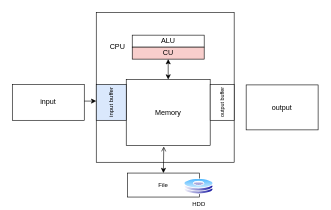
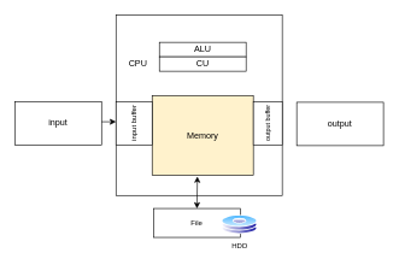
  <mxCell id="0" />
  <mxCell id="1" parent="0" />
  <mxCell id="2" value="" style="rounded=0;whiteSpace=wrap;html=1;labelBackgroundColor=#FFFFFF;fontColor=#000000;" vertex="1" parent="1"><mxGeometry x="160" y="20" width="230" height="250" as="geometry" /></mxCell>
- <mxCell id="3" value="Memory" style="rounded=0;whiteSpace=wrap;html=1;" vertex="1" parent="1"><mxGeometry x="210" y="132" width="140" height="110" as="geometry" /></mxCell>
+ <mxCell id="3" value="Memory" style="rounded=0;whiteSpace=wrap;html=1;fillColor=#fff2cc;" vertex="1" parent="1"><mxGeometry x="210" y="132" width="140" height="110" as="geometry" /></mxCell>
  <mxCell id="4" value="input" style="rounded=0;whiteSpace=wrap;html=1;" vertex="1" parent="1"><mxGeometry x="20" y="140" width="120" height="60" as="geometry" /></mxCell>
- <mxCell id="5" value="output" style="rounded=0;whiteSpace=wrap;html=1;" vertex="1" parent="1"><mxGeometry x="410" y="141" width="120" height="75" as="geometry" /></mxCell>
+ <mxCell id="5" value="output" style="rounded=0;whiteSpace=wrap;html=1;" vertex="1" parent="1"><mxGeometry x="410" y="141" width="120" height="60" as="geometry" /></mxCell>
  <mxCell id="6" value="ALU" style="rounded=0;whiteSpace=wrap;html=1;" vertex="1" parent="1"><mxGeometry x="220" y="58" width="120" height="20" as="geometry" /></mxCell>
- <mxCell id="7" value="CU" style="rounded=0;whiteSpace=wrap;html=1;fillColor=#f8cecc;" vertex="1" parent="1"><mxGeometry x="220" y="78" width="120" height="20" as="geometry" /></mxCell>
- <mxCell id="8" value="CPU" style="text;html=1;resizable=0;autosize=1;align=center;verticalAlign=middle;points=[];fillColor=none;strokeColor=none;rounded=0;" vertex="1" parent="1"><mxGeometry x="175" y="68" width="40" height="20" as="geometry" /></mxCell>
- <mxCell id="9" value="&lt;font style=&quot;font-size: 10px&quot;&gt;input buffer&lt;/font&gt;" style="rounded=0;whiteSpace=wrap;html=1;fontFamily=Helvetica;labelBackgroundColor=none;horizontal=0;fillColor=#dae8fc;" vertex="1" parent="1"><mxGeometry x="160" y="140" width="50" height="60" as="geometry" /></mxCell>
+ <mxCell id="7" value="CU" style="rounded=0;whiteSpace=wrap;html=1;" vertex="1" parent="1"><mxGeometry x="220" y="78" width="120" height="20" as="geometry" /></mxCell>
+ <mxCell id="8" value="CPU" style="text;html=1;resizable=0;autosize=1;align=center;verticalAlign=middle;points=[];fillColor=none;strokeColor=none;rounded=0;" vertex="1" parent="1"><mxGeometry x="170" y="78" width="40" height="20" as="geometry" /></mxCell>
+ <mxCell id="9" value="&lt;font style=&quot;font-size: 10px&quot;&gt;input buffer&lt;/font&gt;" style="rounded=0;whiteSpace=wrap;html=1;fontFamily=Helvetica;labelBackgroundColor=none;horizontal=0;" vertex="1" parent="1"><mxGeometry x="160" y="140" width="50" height="60" as="geometry" /></mxCell>
  <mxCell id="10" value="&lt;font style=&quot;font-size: 9px&quot;&gt;output buffer&lt;/font&gt;" style="rounded=0;whiteSpace=wrap;html=1;horizontal=0;" vertex="1" parent="1"><mxGeometry x="350" y="140" width="40" height="60" as="geometry" /></mxCell>
  <mxCell id="11" value="File" style="rounded=0;whiteSpace=wrap;html=1;fontFamily=Helvetica;fontSize=10;" vertex="1" parent="1"><mxGeometry x="212" y="288" width="120" height="40" as="geometry" /></mxCell>
  <mxCell id="12" value="HDD" style="aspect=fixed;perimeter=ellipsePerimeter;html=1;align=center;shadow=0;dashed=0;spacingTop=3;image;image=img/lib/active_directory/hard_disk.svg;fontFamily=Helvetica;fontSize=10;" vertex="1" parent="1"><mxGeometry x="306" y="297" width="50" height="27" as="geometry" /></mxCell>
- <mxCell id="13" value="" style="endArrow=open;startArrow=classic;html=1;fontFamily=Helvetica;fontSize=10;exitX=0.5;exitY=0;exitDx=0;exitDy=0;entryX=0.447;entryY=1.016;entryDx=0;entryDy=0;entryPerimeter=0;" edge="1" parent="1" source="11" target="3"><mxGeometry width="50" height="50" relative="1" as="geometry"><mxPoint x="250" y="218" as="sourcePoint" /><mxPoint x="300" y="168" as="targetPoint" /></mxGeometry></mxCell>
+ <mxCell id="13" value="" style="endArrow=classic;startArrow=classic;html=1;fontFamily=Helvetica;fontSize=10;exitX=0.5;exitY=0;exitDx=0;exitDy=0;entryX=0.447;entryY=1.016;entryDx=0;entryDy=0;entryPerimeter=0;" edge="1" parent="1" source="11" target="3"><mxGeometry width="50" height="50" relative="1" as="geometry"><mxPoint x="250" y="218" as="sourcePoint" /><mxPoint x="300" y="168" as="targetPoint" /></mxGeometry></mxCell>
  <mxCell id="14" value="" style="endArrow=classic;html=1;fontFamily=Helvetica;fontSize=10;" edge="1" parent="1"><mxGeometry width="50" height="50" relative="1" as="geometry"><mxPoint x="140" y="168" as="sourcePoint" /><mxPoint x="160" y="168" as="targetPoint" /></mxGeometry></mxCell>
- <mxCell id="15" value="" style="endArrow=classic;startArrow=classic;html=1;fontFamily=Helvetica;fontSize=10;entryX=0.5;entryY=1;entryDx=0;entryDy=0;exitX=0.5;exitY=0;exitDx=0;exitDy=0;" edge="1" parent="1" source="3" target="7"><mxGeometry width="50" height="50" relative="1" as="geometry"><mxPoint x="250" y="218" as="sourcePoint" /><mxPoint x="300" y="168" as="targetPoint" /></mxGeometry></mxCell>
